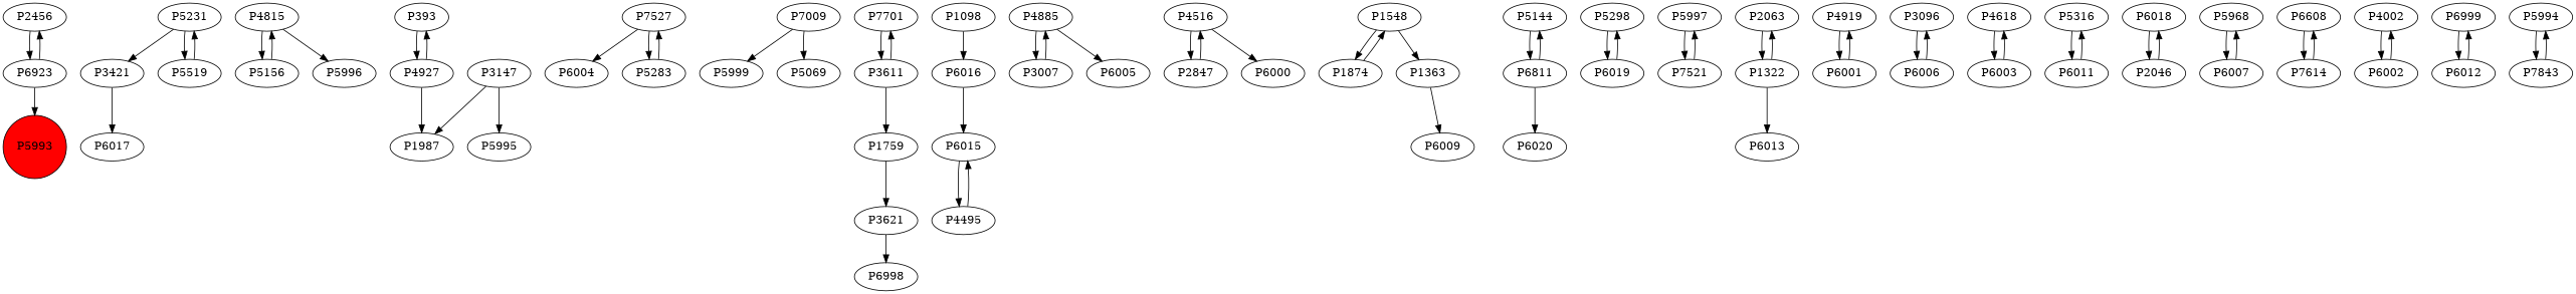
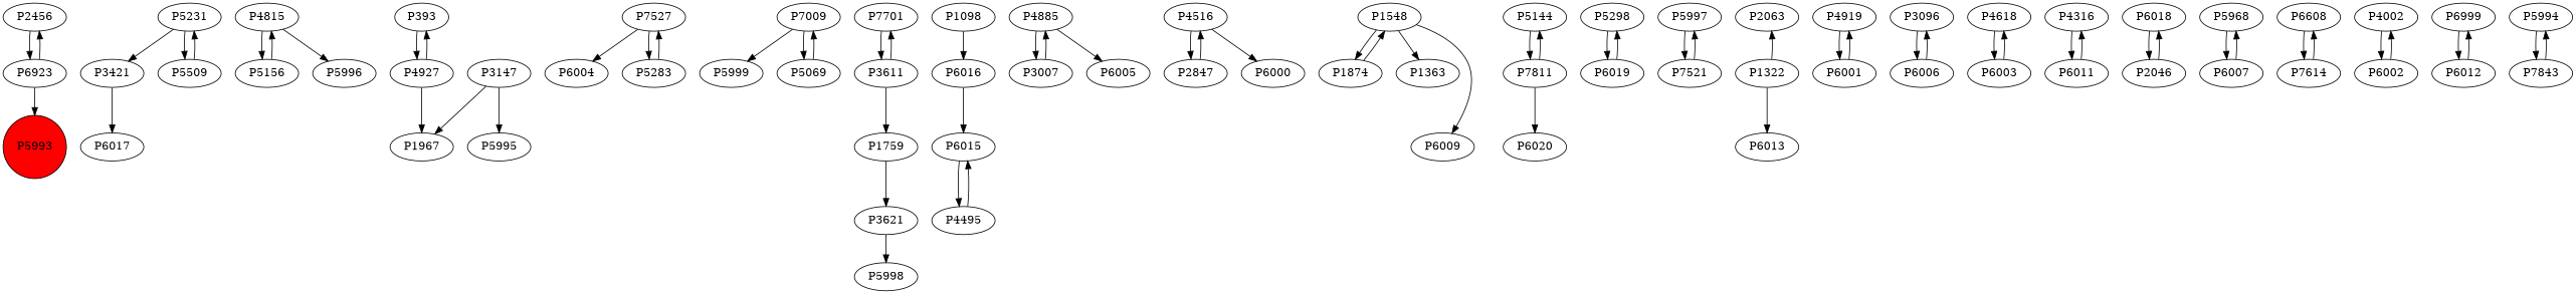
  digraph {
    P2456
    P6923
    P5993 [fillcolor=red shape=circle style=filled]
    P3421
    P6017
    P4815
    P5156
    P5996
    P393
    P4927
-   P1967 [label=P1987]
+   P1967
    P7527
    P6004
    P5283
    P7009
    P5999
    P5069
    P7701
    P3611
    P1759
    P3621
    P6015
    P4495
    P1098
    P6016
    P4885
    P3007
    P6005
    P4516
    P2847
    P6000
    P1548
    P1874
    P1363
    P6009
    P5144
-   P7811 [label=P6811]
+   P7811
    P6020
    P5298
    P6019
    P5997
    P7521
    P3147
    P5995
    P2063
    P1322
    P6013
    P4919
    P6001
    P3096
    P6006
    P5231
-   P5509 [label=P5519]
+   P5509
    P4618
    P6003
-   P4316 [label=P5316]
+   P4316
    P6011
    P6018
    P2046
    P5968
    P6007
    n62 [label=P6608]
    P7614
    P4002
    P6002
    P6999
    P6012
-   P5998 [label=P6998]
+   P5998
    P5994
    P7843
    P2456 -> P6923
    P6923 -> P2456
    P6923 -> P5993
    P3421 -> P6017
    P4815 -> P5156
    P4815 -> P5996
    P5156 -> P4815
    P393 -> P4927
    P4927 -> P393
    P4927 -> P1967
    P7527 -> P6004
    P7527 -> P5283
    P5283 -> P7527
    P7009 -> P5999
    P7009 -> P5069
+   P5069 -> P7009
    P7701 -> P3611
    P3611 -> P7701
    P3611 -> P1759
    P1759 -> P3621
    P3621 -> P5998
    P6015 -> P4495
    P4495 -> P6015
    P1098 -> P6016
    P6016 -> P6015
    P4885 -> P3007
    P4885 -> P6005
    P3007 -> P4885
    P4516 -> P2847
    P4516 -> P6000
    P2847 -> P4516
    P1548 -> P1874
    P1548 -> P1363
    P1874 -> P1548
-   P1363 -> P6009
+   P1548 -> P6009
    P5144 -> P7811
    P7811 -> P5144
    P7811 -> P6020
    P5298 -> P6019
    P6019 -> P5298
    P5997 -> P7521
    P7521 -> P5997
    P3147 -> P1967
    P3147 -> P5995
-   P2063 -> P1322
    P1322 -> P2063
    P1322 -> P6013
    P4919 -> P6001
    P6001 -> P4919
    P3096 -> P6006
    P6006 -> P3096
    P5231 -> P3421
    P5231 -> P5509
    P5509 -> P5231
    P4618 -> P6003
    P6003 -> P4618
    P4316 -> P6011
    P6011 -> P4316
    P6018 -> P2046
    P2046 -> P6018
    P5968 -> P6007
    P6007 -> P5968
    n62 -> P7614
    P7614 -> n62
    P4002 -> P6002
    P6002 -> P4002
    P6999 -> P6012
    P6012 -> P6999
    P5994 -> P7843
    P7843 -> P5994
  }
